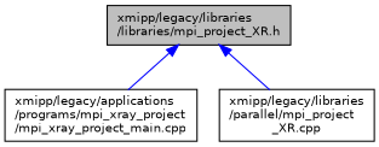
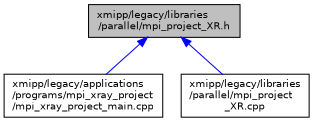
  digraph {
    node [color=black fillcolor=white fontname=Helvetica fontsize=10 shape=record style=filled]
    edge [color=blue dir=back fontname=Helvetica fontsize=10 labelfontname=Helvetica labelfontsize=10 style=solid]
-   n1 [fillcolor=grey75 fontcolor=black height=0.2 label="xmipp/legacy/libraries\l/libraries/mpi_project_XR.h" width=0.4]
+   n1 [fillcolor=grey75 fontcolor=black height=0.2 label="xmipp/legacy/libraries\l/parallel/mpi_project_XR.h" width=0.4]
    n2 [height=0.2 label="xmipp/legacy/applications\l/programs/mpi_xray_project\l/mpi_xray_project_main.cpp" width=0.4]
    n3 [height=0.2 label="xmipp/legacy/libraries\l/parallel/mpi_project\l_XR.cpp" width=0.4]
    n1 -> n2
    n1 -> n3
  }
